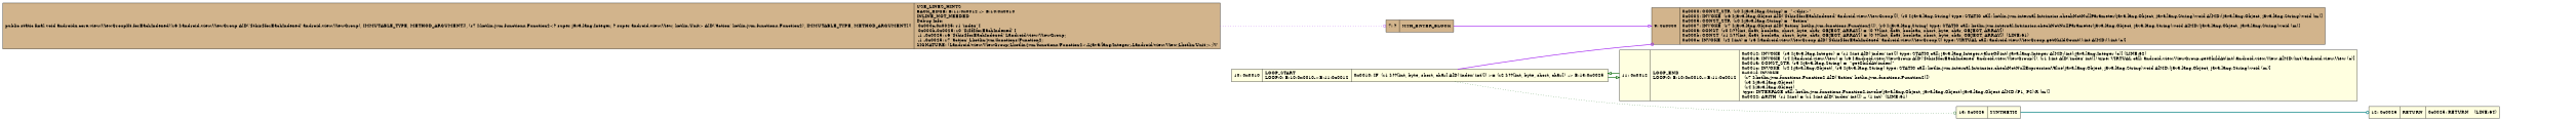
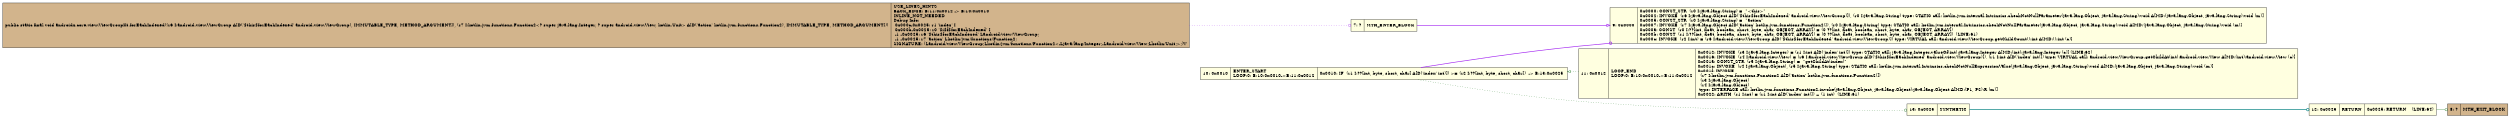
  digraph {
    rankdir=LR
    node [fillcolor=tan shape=record style=filled]
    edge [arrowhead=odot color=darkgreen style=bold]
-   n1 [label="{7\:\ ?|MTH_ENTER_BLOCK\l}"]
-   n2 [label="{9\:\ 0x0000|0x0000: CONST_STR  (r0 I:java.lang.String) =  \"\<this\>\" \l0x0002: INVOKE  (r6 I:java.lang.Object A[D('$this$forEachIndexed' android.view.ViewGroup)]), (r0 I:java.lang.String) type: STATIC call: kotlin.jvm.internal.Intrinsics.checkNotNullParameter(java.lang.Object, java.lang.String):void A[MD:(java.lang.Object, java.lang.String):void (m)]\l0x0005: CONST_STR  (r0 I:java.lang.String) =  \"action\" \l0x0007: INVOKE  (r7 I:java.lang.Object A[D('action' kotlin.jvm.functions.Function2)]), (r0 I:java.lang.String) type: STATIC call: kotlin.jvm.internal.Intrinsics.checkNotNullParameter(java.lang.Object, java.lang.String):void A[MD:(java.lang.Object, java.lang.String):void (m)]\l0x000a: CONST  (r0 I:??[int, float, boolean, short, byte, char, OBJECT, ARRAY]) = (0 ??[int, float, boolean, short, byte, char, OBJECT, ARRAY]) \l0x000b: CONST  (r1 I:??[int, float, boolean, short, byte, char, OBJECT, ARRAY]) = (0 ??[int, float, boolean, short, byte, char, OBJECT, ARRAY])  (LINE:61)\l0x000c: INVOKE  (r2 I:int) = (r6 I:android.view.ViewGroup A[D('$this$forEachIndexed' android.view.ViewGroup)]) type: VIRTUAL call: android.view.ViewGroup.getChildCount():int A[MD:():int (c)]\l}"]
-   n3 [fillcolor=lightyellow label="{10\:\ 0x0010|LOOP_START\lLOOP:0: B:10:0x0010\-\>B:11:0x0012\l|0x0010: IF  (r1 I:??[int, byte, short, char] A[D('index' int)]) \>= (r2 I:??[int, byte, short, char])  \-\> B:13:0x0025 \l}"]
+   n1 [fillcolor=lightyellow label="{7\:\ ?|MTH_ENTER_BLOCK\l}"]
+   n2 [fillcolor=lightyellow label="{9\:\ 0x0000|0x0000: CONST_STR  (r0 I:java.lang.String) =  \"\<this\>\" \l0x0002: INVOKE  (r6 I:java.lang.Object A[D('$this$forEachIndexed' android.view.ViewGroup)]), (r0 I:java.lang.String) type: STATIC call: kotlin.jvm.internal.Intrinsics.checkNotNullParameter(java.lang.Object, java.lang.String):void A[MD:(java.lang.Object, java.lang.String):void (m)]\l0x0005: CONST_STR  (r0 I:java.lang.String) =  \"action\" \l0x0007: INVOKE  (r7 I:java.lang.Object A[D('action' kotlin.jvm.functions.Function2)]), (r0 I:java.lang.String) type: STATIC call: kotlin.jvm.internal.Intrinsics.checkNotNullParameter(java.lang.Object, java.lang.String):void A[MD:(java.lang.Object, java.lang.String):void (m)]\l0x000a: CONST  (r0 I:??[int, float, boolean, short, byte, char, OBJECT, ARRAY]) = (0 ??[int, float, boolean, short, byte, char, OBJECT, ARRAY]) \l0x000b: CONST  (r1 I:??[int, float, boolean, short, byte, char, OBJECT, ARRAY]) = (0 ??[int, float, boolean, short, byte, char, OBJECT, ARRAY])  (LINE:61)\l0x000c: INVOKE  (r2 I:int) = (r6 I:android.view.ViewGroup A[D('$this$forEachIndexed' android.view.ViewGroup)]) type: VIRTUAL call: android.view.ViewGroup.getChildCount():int A[MD:():int (c)]\l}"]
+   n3 [fillcolor=lightyellow label="{10\:\ 0x0010|ENTER_START\lLOOP:0: B:10:0x0010\-\>B:11:0x0012\l|0x0010: IF  (r1 I:??[int, byte, short, char] A[D('index' int)]) \>= (r2 I:??[int, byte, short, char])  \-\> B:13:0x0025 \l}"]
    n4 [fillcolor=lightyellow label="{11\:\ 0x0012|LOOP_END\lLOOP:0: B:10:0x0010\-\>B:11:0x0012\l|0x0012: INVOKE  (r3 I:java.lang.Integer) = (r1 I:int A[D('index' int)]) type: STATIC call: java.lang.Integer.valueOf(int):java.lang.Integer A[MD:(int):java.lang.Integer (c)] (LINE:62)\l0x0016: INVOKE  (r4 I:android.view.View) = (r6 I:android.view.ViewGroup A[D('$this$forEachIndexed' android.view.ViewGroup)]), (r1 I:int A[D('index' int)]) type: VIRTUAL call: android.view.ViewGroup.getChildAt(int):android.view.View A[MD:(int):android.view.View (c)]\l0x001a: CONST_STR  (r5 I:java.lang.String) =  \"getChildAt(index)\" \l0x001c: INVOKE  (r4 I:java.lang.Object), (r5 I:java.lang.String) type: STATIC call: kotlin.jvm.internal.Intrinsics.checkNotNullExpressionValue(java.lang.Object, java.lang.String):void A[MD:(java.lang.Object, java.lang.String):void (m)]\l0x001f: INVOKE  \l  (r7 I:kotlin.jvm.functions.Function2 A[D('action' kotlin.jvm.functions.Function2)])\l  (r3 I:java.lang.Object)\l  (r4 I:java.lang.Object)\l type: INTERFACE call: kotlin.jvm.functions.Function2.invoke(java.lang.Object, java.lang.Object):java.lang.Object A[MD:(P1, P2):R (m)]\l0x0022: ARITH  (r1 I:int) = (r1 I:int A[D('index' int)]) + (1 int)  (LINE:61)\l}"]
    n5 [fillcolor=lightyellow label="{13\:\ 0x0025|SYNTHETIC\l}"]
    n6 [fillcolor=lightyellow label="{12\:\ 0x0025|RETURN\l|0x0025: RETURN    (LINE:64)\l}"]
+   n7 [label="{8\:\ ?|MTH_EXIT_BLOCK\l}"]
    n8 [label="{public static final void androidx.core.view.ViewGroupKt.forEachIndexed((r6 I:android.view.ViewGroup A[D('$this$forEachIndexed' android.view.ViewGroup), IMMUTABLE_TYPE, METHOD_ARGUMENT]), (r7 I:kotlin.jvm.functions.Function2\<? super java.lang.Integer, ? super android.view.View, kotlin.Unit\> A[D('action' kotlin.jvm.functions.Function2), IMMUTABLE_TYPE, METHOD_ARGUMENT]))  | USE_LINES_HINTS\lBACK_EDGE: B:11:0x0012 \-\> B:10:0x0010\lINLINE_NOT_NEEDED\lDebug Info:\l  0x000c\-0x0025: r1 'index' I\l  0x000b\-0x0025: r0 '$i$f$forEachIndexed' I\l  \-1 \-0x0025: r6 '$this$forEachIndexed' Landroid\/view\/ViewGroup;\l  \-1 \-0x0025: r7 'action' Lkotlin\/jvm\/functions\/Function2;\lSIGNATURE: (Landroid\/view\/ViewGroup;Lkotlin\/jvm\/functions\/Function2\<\-Ljava\/lang\/Integer;\-Landroid\/view\/View;Lkotlin\/Unit;\>;)V\l}"]
    n1 -> n2 [arrowhead=onormal color=purple]
    n3 -> n2 [color=purple]
-   n3 -> n4 [arrowhead=onormal]
    n3 -> n5 [style=dotted]
-   n4 -> n3 [arrowhead=onormal]
+   n4 -> n3 [arrowhead=onormal style=dotted]
    n5 -> n6 [color=teal]
+   n6 -> n7 [style=solid]
    n8 -> n1 [color=purple style=dotted]
  }
